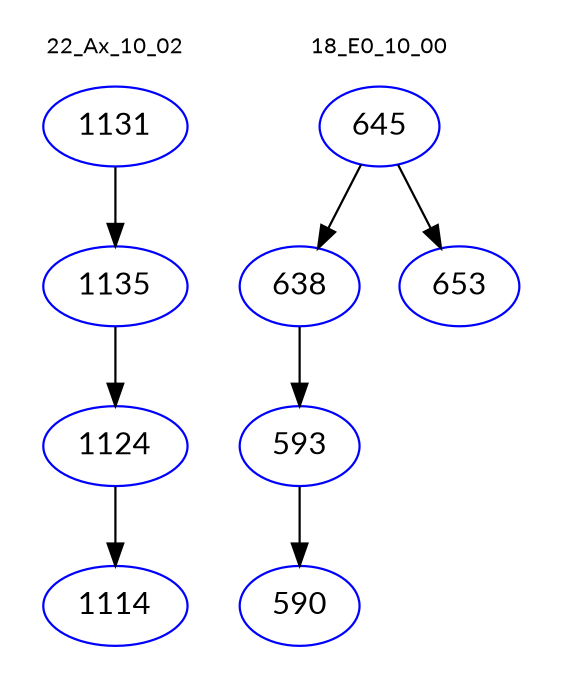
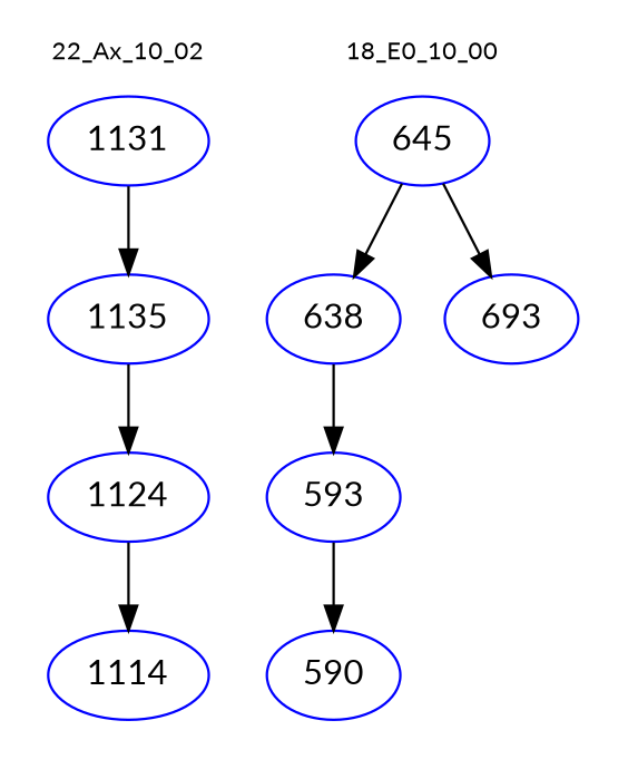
  digraph {
    fontname=Lato
    node [color=blue fontname=Lato]
    edge [color=black fontname=Lato]
    n1 [label=1131]
    n2 [label=1135]
    n3 [label=1124]
    n4 [label=1114]
    n5 [label=645]
    n6 [label=638]
-   n7 [label=653]
+   n7 [label=693]
    n8 [label=593]
    n9 [label=590]
    subgraph cluster_1 {
      color=white
      fontsize=10
      label="22_Ax_10_02"
      n1
      n2
      n3
      n4
    }
    subgraph cluster_2 {
      color=white
      fontsize=10
      label="18_E0_10_00"
      n5
      n6
      n7
      n8
      n9
    }
    n1 -> n2
    n2 -> n3
    n3 -> n4
    n5 -> n6
    n5 -> n7
    n6 -> n8
    n8 -> n9
  }
